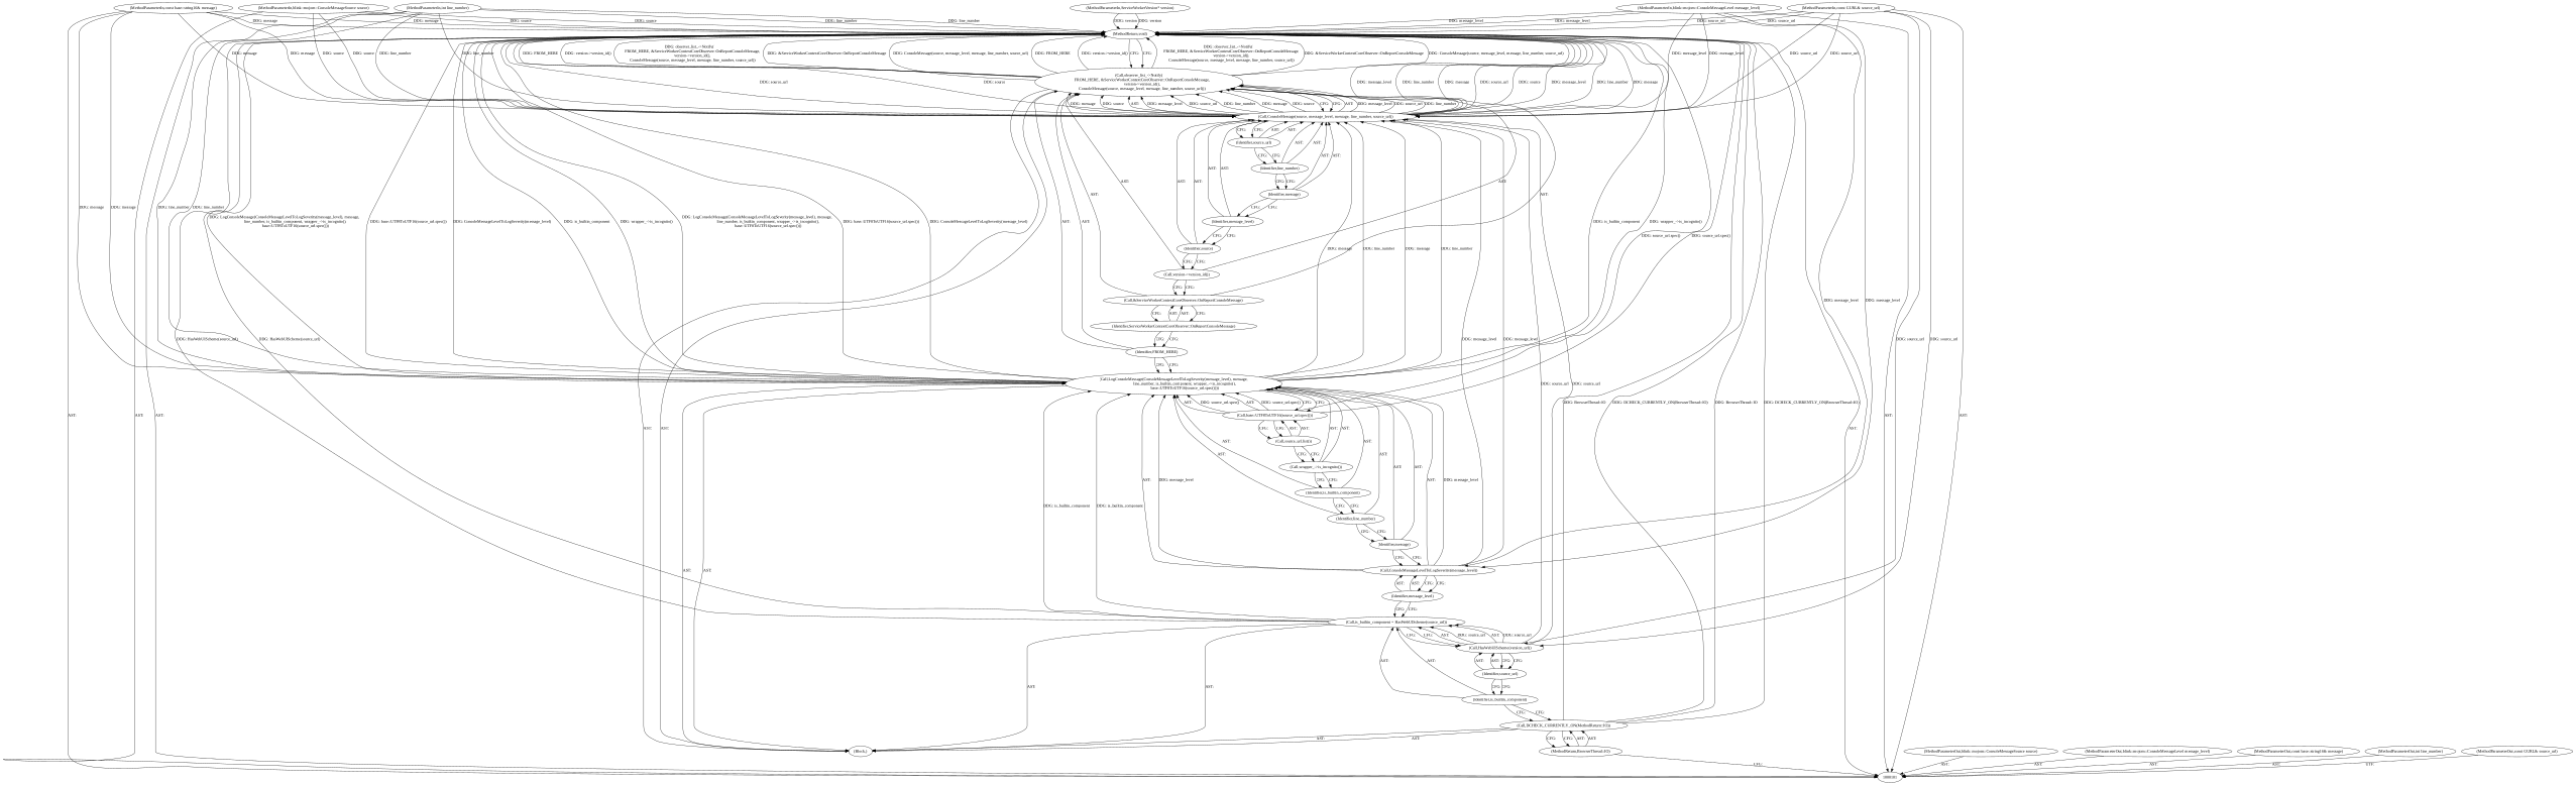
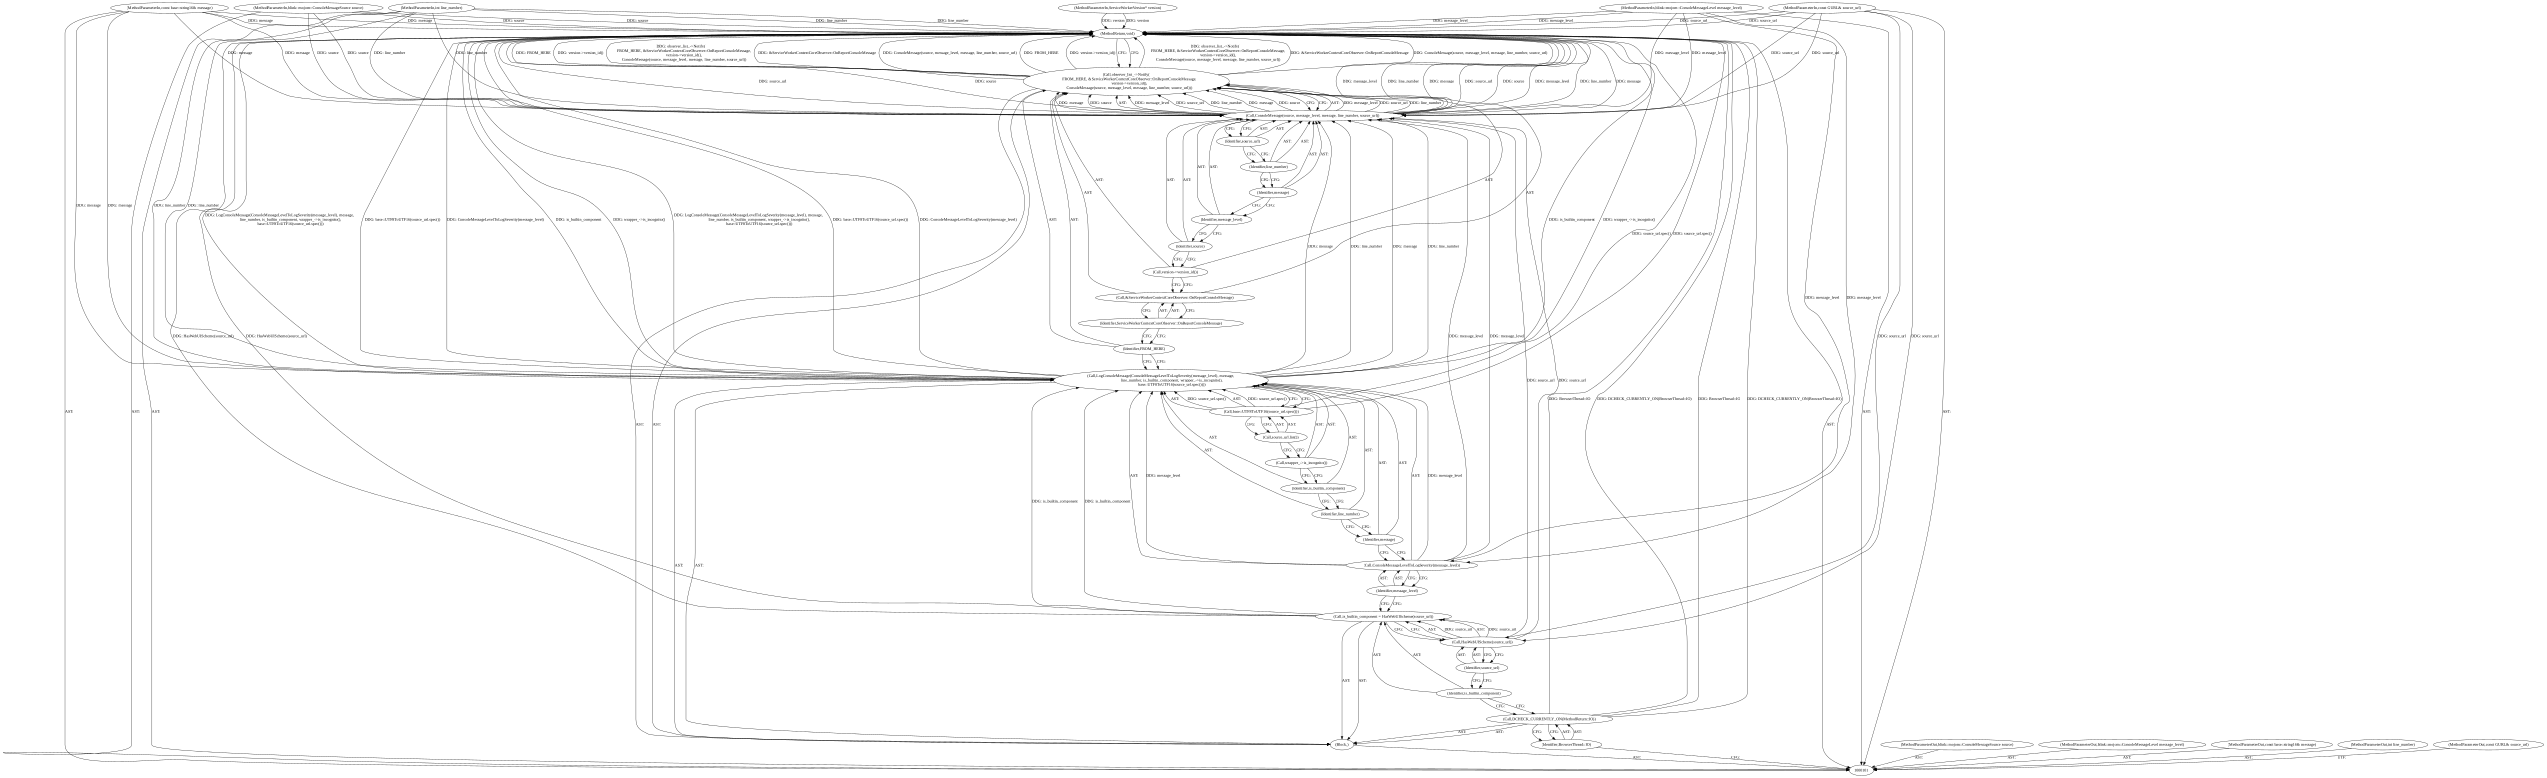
  digraph {
    fontname="Liberation Serif"
    node [fontname="Liberation Serif"]
    edge [fontname="Liberation Serif"]
    n1 [label="(MethodReturn,void)"]
    n2 [label="(Call,observer_list_->Notify(\n      FROM_HERE, &ServiceWorkerContextCoreObserver::OnReportConsoleMessage,\n      version->version_id(),\n      ConsoleMessage(source, message_level, message, line_number, source_url)))"]
    1000101
    n4 [label="(Block,)"]
    n5 [label="(Call,ConsoleMessage(source, message_level, message, line_number, source_url))"]
    n6 [label="(Call,is_builtin_component = HasWebUIScheme(source_url))"]
-   n7 [label="(Call,HasWebUIScheme(version_url))"]
+   n7 [label="(Call,HasWebUIScheme(source_url))"]
    n8 [label="(Call,LogConsoleMessage(ConsoleMessageLevelToLogSeverity(message_level), message,\n                    line_number, is_builtin_component, wrapper_->is_incognito(),\n                    base::UTF8ToUTF16(source_url.spec())))"]
    n9 [label="(Identifier,source_url)"]
    n10 [label="(Call,base::UTF8ToUTF16(source_url.spec()))"]
    n11 [label="(Identifier,is_builtin_component)"]
    n12 [label="(Call,DCHECK_CURRENTLY_ON(MethodReturn::IO))"]
-   n13 [label="(MethodReturn,BrowserThread::IO)"]
+   n13 [label="(Identifier,BrowserThread::IO)"]
    n14 [label="(Identifier,source_url)"]
    n15 [label="(Call,source_url.list())"]
    n16 [label="(Call,ConsoleMessageLevelToLogSeverity(message_level))"]
    n17 [label="(Identifier,message_level)"]
    n18 [label="(Identifier,message)"]
    n19 [label="(Identifier,line_number)"]
    n20 [label="(Identifier,is_builtin_component)"]
    n21 [label="(Call,wrapper_->is_incognito())"]
    n22 [label="(Call,&ServiceWorkerContextCoreObserver::OnReportConsoleMessage)"]
    n23 [label="(Identifier,ServiceWorkerContextCoreObserver::OnReportConsoleMessage)"]
    n24 [label="(Identifier,FROM_HERE)"]
    n25 [label="(Call,version->version_id())"]
    n26 [label="(Identifier,source)"]
    n27 [label="(Identifier,message_level)"]
    n28 [label="(Identifier,message)"]
    n29 [label="(Identifier,line_number)"]
    n30 [label="(MethodParameterIn,ServiceWorkerVersion* version)"]
    n31 [label="(MethodParameterIn,blink::mojom::ConsoleMessageSource source)"]
    n32 [label="(MethodParameterOut,blink::mojom::ConsoleMessageSource source)"]
    n33 [label="(MethodParameterIn,blink::mojom::ConsoleMessageLevel message_level)"]
    n34 [label="(MethodParameterOut,blink::mojom::ConsoleMessageLevel message_level)"]
    n35 [label="(MethodParameterIn,const base::string16& message)"]
    n36 [label="(MethodParameterOut,const base::string16& message)"]
    n37 [label="(MethodParameterIn,int line_number)"]
    n38 [label="(MethodParameterOut,int line_number)"]
    n39 [label="(MethodParameterIn,const GURL& source_url)"]
    n40 [label="(MethodParameterOut,const GURL& source_url)"]
    n1 -> n2 [label="CFG: "]
    n1 -> n2 [label="CFG: "]
    n1 -> 1000101 [label="AST: "]
    n2 -> n1 [label="DDG: observer_list_->Notify(\n      FROM_HERE, &ServiceWorkerContextCoreObserver::OnReportConsoleMessage,\n      version->version_id(),\n      ConsoleMessage(source, message_level, message, line_number, source_url))"]
    n2 -> n1 [label="DDG: &ServiceWorkerContextCoreObserver::OnReportConsoleMessage"]
    n2 -> n1 [label="DDG: ConsoleMessage(source, message_level, message, line_number, source_url)"]
    n2 -> n1 [label="DDG: FROM_HERE"]
    n2 -> n1 [label="DDG: version->version_id()"]
    n2 -> n1 [label="DDG: observer_list_->Notify(\n      FROM_HERE, &ServiceWorkerContextCoreObserver::OnReportConsoleMessage,\n      version->version_id(),\n      ConsoleMessage(source, message_level, message, line_number, source_url))"]
    n2 -> n1 [label="DDG: &ServiceWorkerContextCoreObserver::OnReportConsoleMessage"]
    n2 -> n1 [label="DDG: ConsoleMessage(source, message_level, message, line_number, source_url)"]
    n2 -> n1 [label="DDG: FROM_HERE"]
    n2 -> n1 [label="DDG: version->version_id()"]
    n2 -> n4 [label="AST: "]
    n2 -> n4 [label="AST: "]
    n2 -> n5 [label="CFG: "]
    n2 -> n5 [label="CFG: "]
+   n4 -> 1000101 [label="AST: "]
    n5 -> n1 [label="DDG: message_level"]
    n5 -> n1 [label="DDG: line_number"]
    n5 -> n1 [label="DDG: message"]
    n5 -> n1 [label="DDG: source_url"]
    n5 -> n1 [label="DDG: source"]
    n5 -> n1 [label="DDG: message_level"]
    n5 -> n1 [label="DDG: line_number"]
    n5 -> n1 [label="DDG: message"]
    n5 -> n1 [label="DDG: source_url"]
    n5 -> n1 [label="DDG: source"]
    n5 -> n2 [label="AST: "]
    n5 -> n2 [label="DDG: message_level"]
    n5 -> n2 [label="DDG: source_url"]
    n5 -> n2 [label="DDG: line_number"]
    n5 -> n2 [label="DDG: message"]
    n5 -> n2 [label="DDG: source"]
    n5 -> n2 [label="AST: "]
    n5 -> n2 [label="DDG: message_level"]
    n5 -> n2 [label="DDG: source_url"]
    n5 -> n2 [label="DDG: line_number"]
    n5 -> n2 [label="DDG: message"]
    n5 -> n2 [label="DDG: source"]
    n5 -> n14 [label="CFG: "]
    n5 -> n14 [label="CFG: "]
    n6 -> n1 [label="DDG: HasWebUIScheme(source_url)"]
    n6 -> n1 [label="DDG: HasWebUIScheme(source_url)"]
    n6 -> n4 [label="AST: "]
    n6 -> n4 [label="AST: "]
    n6 -> n7 [label="CFG: "]
    n6 -> n7 [label="CFG: "]
    n6 -> n8 [label="DDG: is_builtin_component"]
    n6 -> n8 [label="DDG: is_builtin_component"]
    n7 -> n5 [label="DDG: source_url"]
    n7 -> n5 [label="DDG: source_url"]
    n7 -> n6 [label="AST: "]
    n7 -> n6 [label="DDG: source_url"]
    n7 -> n6 [label="AST: "]
    n7 -> n6 [label="DDG: source_url"]
    n7 -> n9 [label="CFG: "]
    n7 -> n9 [label="CFG: "]
    n8 -> n1 [label="DDG: ConsoleMessageLevelToLogSeverity(message_level)"]
    n8 -> n1 [label="DDG: is_builtin_component"]
    n8 -> n1 [label="DDG: wrapper_->is_incognito()"]
    n8 -> n1 [label="DDG: LogConsoleMessage(ConsoleMessageLevelToLogSeverity(message_level), message,\n                    line_number, is_builtin_component, wrapper_->is_incognito(),\n                    base::UTF8ToUTF16(source_url.spec()))"]
    n8 -> n1 [label="DDG: base::UTF8ToUTF16(source_url.spec())"]
    n8 -> n1 [label="DDG: ConsoleMessageLevelToLogSeverity(message_level)"]
    n8 -> n1 [label="DDG: is_builtin_component"]
    n8 -> n1 [label="DDG: wrapper_->is_incognito()"]
    n8 -> n1 [label="DDG: LogConsoleMessage(ConsoleMessageLevelToLogSeverity(message_level), message,\n                    line_number, is_builtin_component, wrapper_->is_incognito(),\n                    base::UTF8ToUTF16(source_url.spec()))"]
    n8 -> n1 [label="DDG: base::UTF8ToUTF16(source_url.spec())"]
    n8 -> n4 [label="AST: "]
    n8 -> n4 [label="AST: "]
    n8 -> n5 [label="DDG: message"]
    n8 -> n5 [label="DDG: line_number"]
    n8 -> n5 [label="DDG: message"]
    n8 -> n5 [label="DDG: line_number"]
    n8 -> n10 [label="CFG: "]
    n8 -> n10 [label="CFG: "]
    n9 -> n7 [label="AST: "]
    n9 -> n7 [label="AST: "]
    n9 -> n11 [label="CFG: "]
    n9 -> n11 [label="CFG: "]
    n10 -> n1 [label="DDG: source_url.spec()"]
    n10 -> n1 [label="DDG: source_url.spec()"]
    n10 -> n8 [label="AST: "]
    n10 -> n8 [label="DDG: source_url.spec()"]
    n10 -> n8 [label="AST: "]
    n10 -> n8 [label="DDG: source_url.spec()"]
    n10 -> n15 [label="CFG: "]
    n10 -> n15 [label="CFG: "]
    n11 -> n6 [label="AST: "]
    n11 -> n6 [label="AST: "]
    n11 -> n12 [label="CFG: "]
    n11 -> n12 [label="CFG: "]
    n12 -> n1 [label="DDG: BrowserThread::IO"]
    n12 -> n1 [label="DDG: DCHECK_CURRENTLY_ON(BrowserThread::IO)"]
    n12 -> n1 [label="DDG: BrowserThread::IO"]
    n12 -> n1 [label="DDG: DCHECK_CURRENTLY_ON(BrowserThread::IO)"]
    n12 -> n4 [label="AST: "]
    n12 -> n4 [label="AST: "]
    n12 -> n13 [label="CFG: "]
    n12 -> n13 [label="CFG: "]
    n13 -> 1000101 [label="CFG: "]
    n13 -> n12 [label="AST: "]
    n13 -> n12 [label="AST: "]
    n14 -> n5 [label="AST: "]
    n14 -> n5 [label="AST: "]
    n14 -> n29 [label="CFG: "]
    n14 -> n29 [label="CFG: "]
    n15 -> n10 [label="AST: "]
    n15 -> n10 [label="AST: "]
    n15 -> n21 [label="CFG: "]
    n15 -> n21 [label="CFG: "]
    n16 -> n5 [label="DDG: message_level"]
    n16 -> n5 [label="DDG: message_level"]
    n16 -> n8 [label="AST: "]
    n16 -> n8 [label="DDG: message_level"]
    n16 -> n8 [label="AST: "]
    n16 -> n8 [label="DDG: message_level"]
    n16 -> n17 [label="CFG: "]
    n16 -> n17 [label="CFG: "]
    n17 -> n6 [label="CFG: "]
    n17 -> n6 [label="CFG: "]
    n17 -> n16 [label="AST: "]
    n17 -> n16 [label="AST: "]
    n18 -> n8 [label="AST: "]
    n18 -> n8 [label="AST: "]
    n18 -> n16 [label="CFG: "]
    n18 -> n16 [label="CFG: "]
    n19 -> n8 [label="AST: "]
    n19 -> n8 [label="AST: "]
    n19 -> n18 [label="CFG: "]
    n19 -> n18 [label="CFG: "]
    n20 -> n8 [label="AST: "]
    n20 -> n8 [label="AST: "]
    n20 -> n19 [label="CFG: "]
    n20 -> n19 [label="CFG: "]
    n21 -> n8 [label="AST: "]
    n21 -> n8 [label="AST: "]
    n21 -> n20 [label="CFG: "]
    n21 -> n20 [label="CFG: "]
    n22 -> n2 [label="AST: "]
    n22 -> n2 [label="AST: "]
    n22 -> n23 [label="CFG: "]
    n22 -> n23 [label="CFG: "]
    n23 -> n22 [label="AST: "]
    n23 -> n22 [label="AST: "]
    n23 -> n24 [label="CFG: "]
    n23 -> n24 [label="CFG: "]
    n24 -> n2 [label="AST: "]
    n24 -> n2 [label="AST: "]
    n24 -> n8 [label="CFG: "]
    n24 -> n8 [label="CFG: "]
    n25 -> n2 [label="AST: "]
    n25 -> n2 [label="AST: "]
    n25 -> n22 [label="CFG: "]
    n25 -> n22 [label="CFG: "]
    n26 -> n5 [label="AST: "]
    n26 -> n5 [label="AST: "]
    n26 -> n25 [label="CFG: "]
    n26 -> n25 [label="CFG: "]
    n27 -> n5 [label="AST: "]
    n27 -> n5 [label="AST: "]
    n27 -> n26 [label="CFG: "]
    n27 -> n26 [label="CFG: "]
    n28 -> n5 [label="AST: "]
    n28 -> n5 [label="AST: "]
    n28 -> n27 [label="CFG: "]
    n28 -> n27 [label="CFG: "]
    n29 -> n5 [label="AST: "]
    n29 -> n5 [label="AST: "]
    n29 -> n28 [label="CFG: "]
    n29 -> n28 [label="CFG: "]
    n30 -> n1 [label="DDG: version"]
    n30 -> n1 [label="DDG: version"]
    n31 -> n1 [label="DDG: source"]
    n31 -> n1 [label="DDG: source"]
    n31 -> 1000101 [label="AST: "]
    n31 -> n5 [label="DDG: source"]
    n31 -> n5 [label="DDG: source"]
    n32 -> 1000101 [label="AST: "]
    n33 -> n1 [label="DDG: message_level"]
    n33 -> n1 [label="DDG: message_level"]
    n33 -> 1000101 [label="AST: "]
    n33 -> n5 [label="DDG: message_level"]
    n33 -> n5 [label="DDG: message_level"]
    n33 -> n16 [label="DDG: message_level"]
    n33 -> n16 [label="DDG: message_level"]
    n34 -> 1000101 [label="AST: "]
    n35 -> n1 [label="DDG: message"]
    n35 -> n1 [label="DDG: message"]
    n35 -> 1000101 [label="AST: "]
    n35 -> n5 [label="DDG: message"]
    n35 -> n5 [label="DDG: message"]
    n35 -> n8 [label="DDG: message"]
    n35 -> n8 [label="DDG: message"]
    n36 -> 1000101 [label="AST: "]
    n37 -> n1 [label="DDG: line_number"]
    n37 -> n1 [label="DDG: line_number"]
    n37 -> 1000101 [label="AST: "]
    n37 -> n5 [label="DDG: line_number"]
    n37 -> n5 [label="DDG: line_number"]
    n37 -> n8 [label="DDG: line_number"]
    n37 -> n8 [label="DDG: line_number"]
    n38 -> 1000101 [label="AST: "]
    n39 -> n1 [label="DDG: source_url"]
    n39 -> n1 [label="DDG: source_url"]
    n39 -> 1000101 [label="AST: "]
    n39 -> n5 [label="DDG: source_url"]
    n39 -> n5 [label="DDG: source_url"]
    n39 -> n7 [label="DDG: source_url"]
    n39 -> n7 [label="DDG: source_url"]
    n40 -> 1000101 [label="UTF: "]
  }
